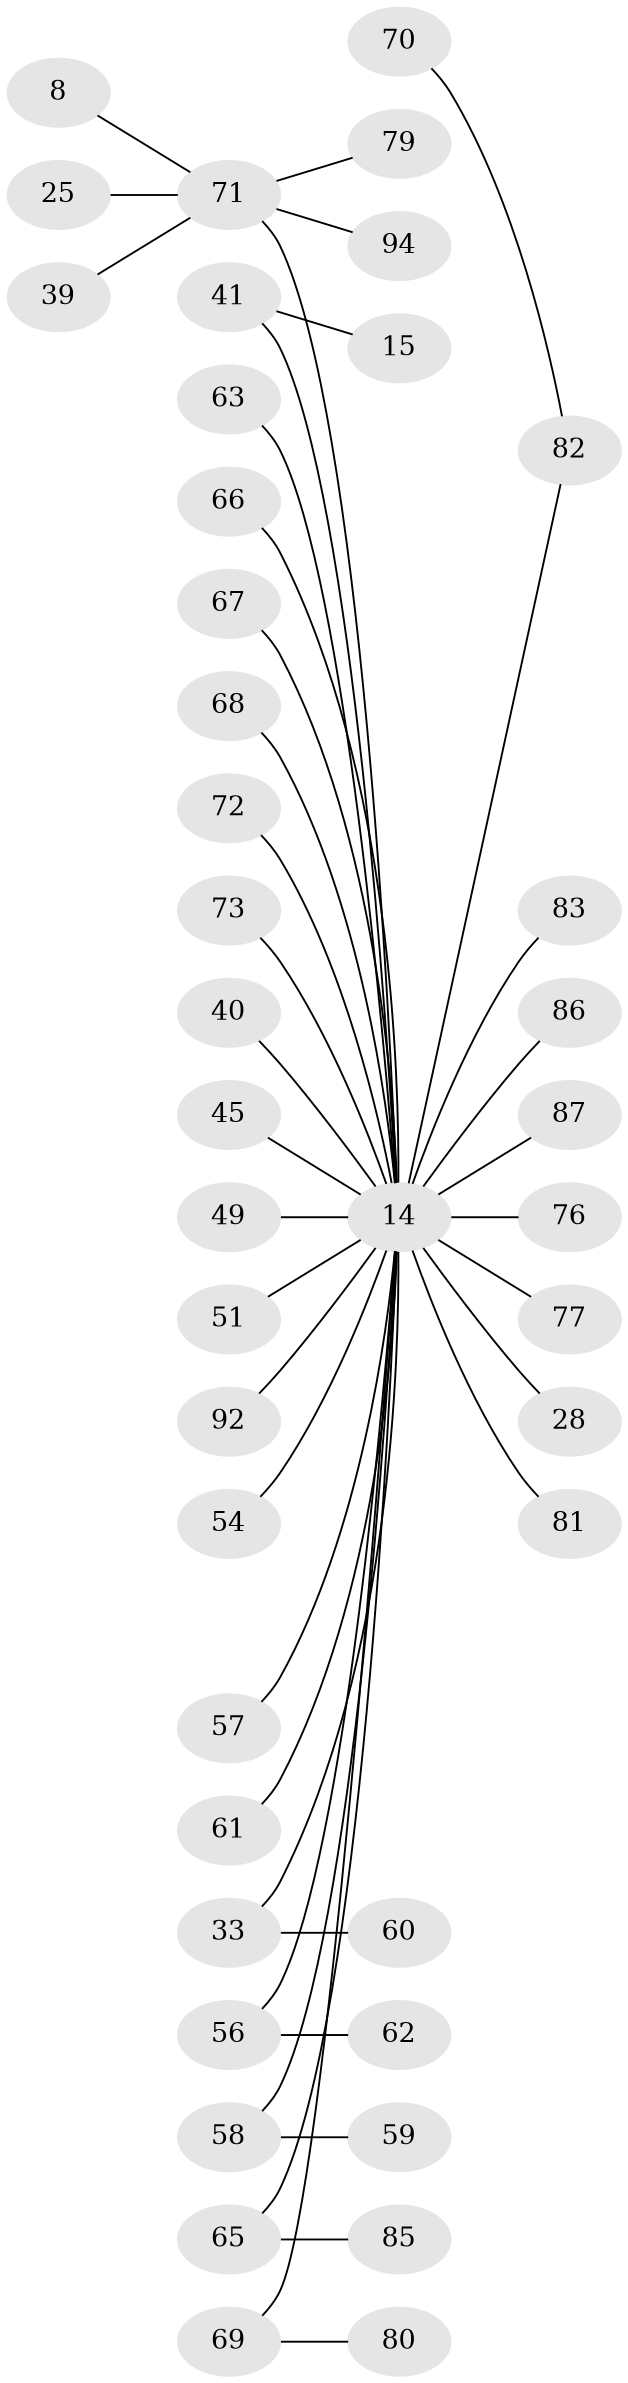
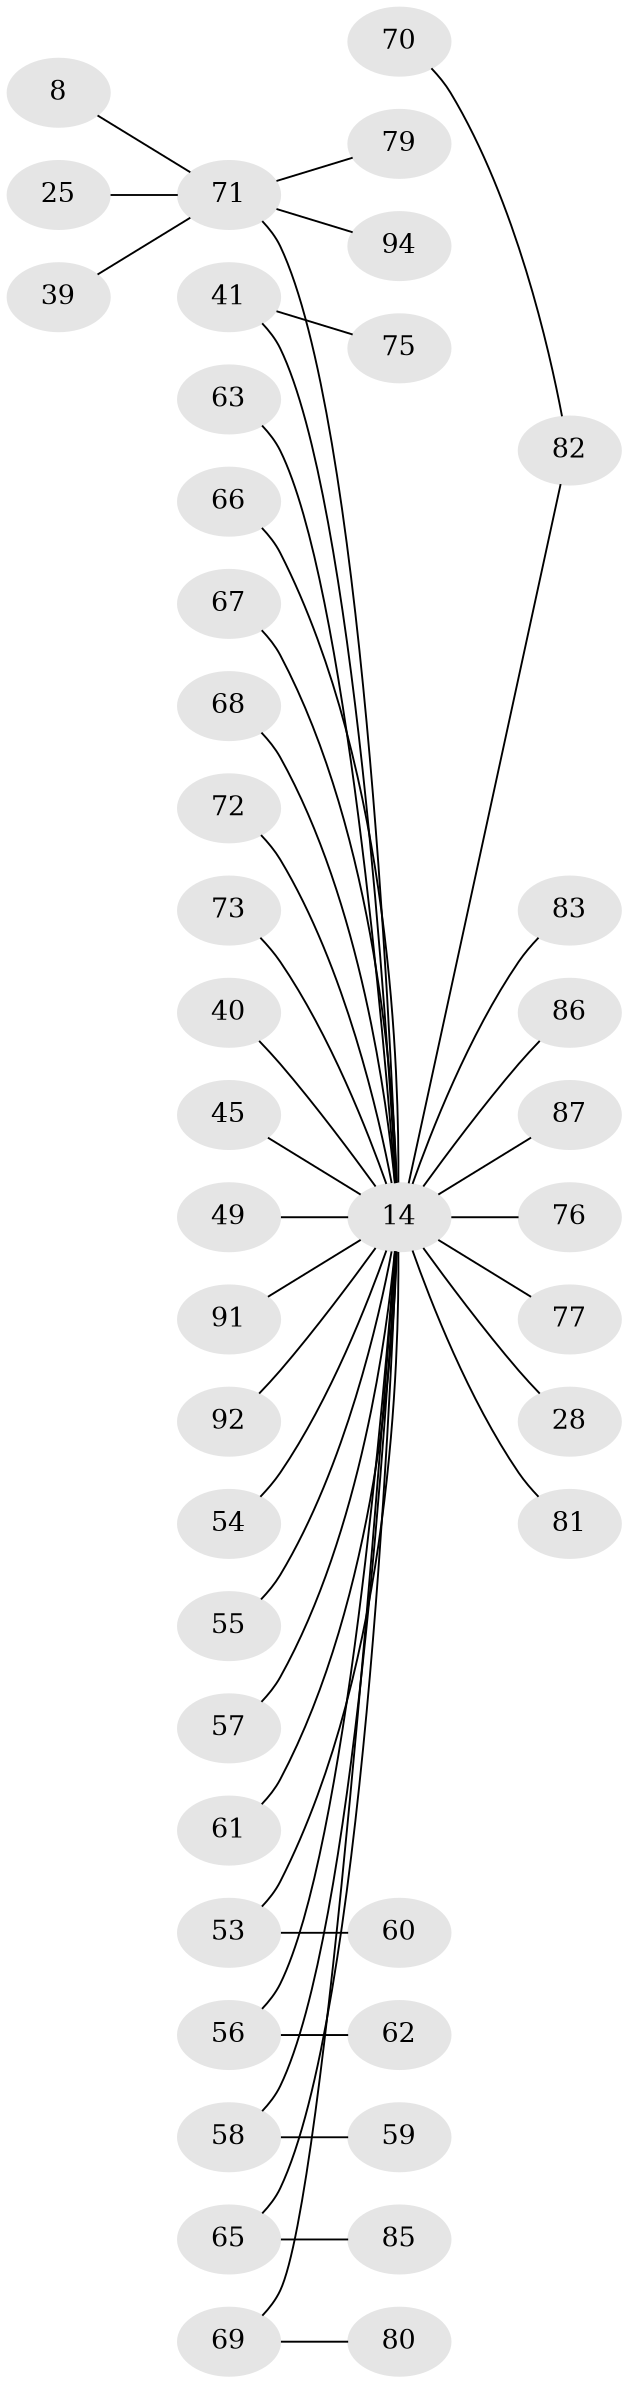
  graph {
    rankdir=LR
    node [color=gray90 style=filled]
    71 [super="+23"]
    n2 [label=14 super="+29+32+34+30+31+43+44+47+48+64+38"]
    79
    n4 [label=94]
    8
    25
    39
    82 [super="+50"]
    76
    77
    n11 [label=28]
    81
    83
    86
    87
    40
    41 [super="+36"]
-   75 [label=15]
+   75
    45
    49
-   51
+   51 [label=91]
    n22 [label=92]
-   53 [label=33]
+   53
    60
    54
+   55
    56
    62
    57
    58
    59
    61
    63
    65
    85
    66
    67
    68
    69
    80
    70
    72
    73
    71 -- n2
    71 -- 79
    71 -- n4
    n2 -- 82
    n2 -- 76
    n2 -- 77
    n2 -- n11
    n2 -- 81
    n2 -- 83
    n2 -- 86
    n2 -- 87
    8 -- 71
    25 -- 71
    39 -- 71
    40 -- n2
    41 -- n2
    41 -- 75
    45 -- n2
    49 -- n2
    51 -- n2
    n22 -- n2
    53 -- n2
    53 -- 60
    54 -- n2
+   55 -- n2
    56 -- n2
    56 -- 62
    57 -- n2
    58 -- n2
    58 -- 59
    61 -- n2
    63 -- n2
    65 -- n2
    65 -- 85
    66 -- n2
    67 -- n2
    68 -- n2
    69 -- n2
    69 -- 80
    70 -- 82
    72 -- n2
    73 -- n2
  }
